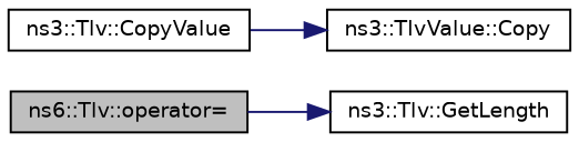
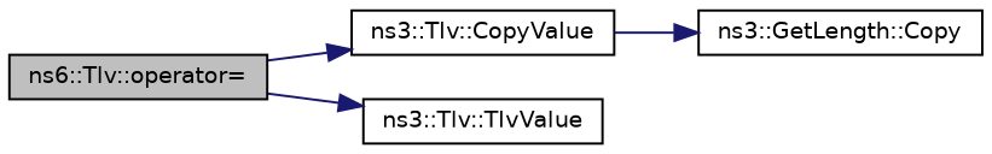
  digraph {
    rankdir=LR
    node [color=black fillcolor=white fontname=Helvetica fontsize=10 shape=record style=filled]
    edge [color=midnightblue fontname=Helvetica fontsize=10 labelfontname=Helvetica labelfontsize=10 style=solid]
    n1 [fillcolor=grey75 fontcolor=black height=0.2 label="ns6::Tlv::operator=" width=0.4]
    n2 [height=0.2 label="ns3::Tlv::CopyValue" width=0.4]
-   n3 [height=0.2 label="ns3::Tlv::GetLength" width=0.4]
-   n4 [height=0.2 label="ns3::TlvValue::Copy" width=0.4]
+   n3 [height=0.2 label="ns3::Tlv::TlvValue" width=0.4]
+   n4 [height=0.2 label="ns3::GetLength::Copy" width=0.4]
+   n1 -> n2
    n1 -> n3
    n2 -> n4
  }
